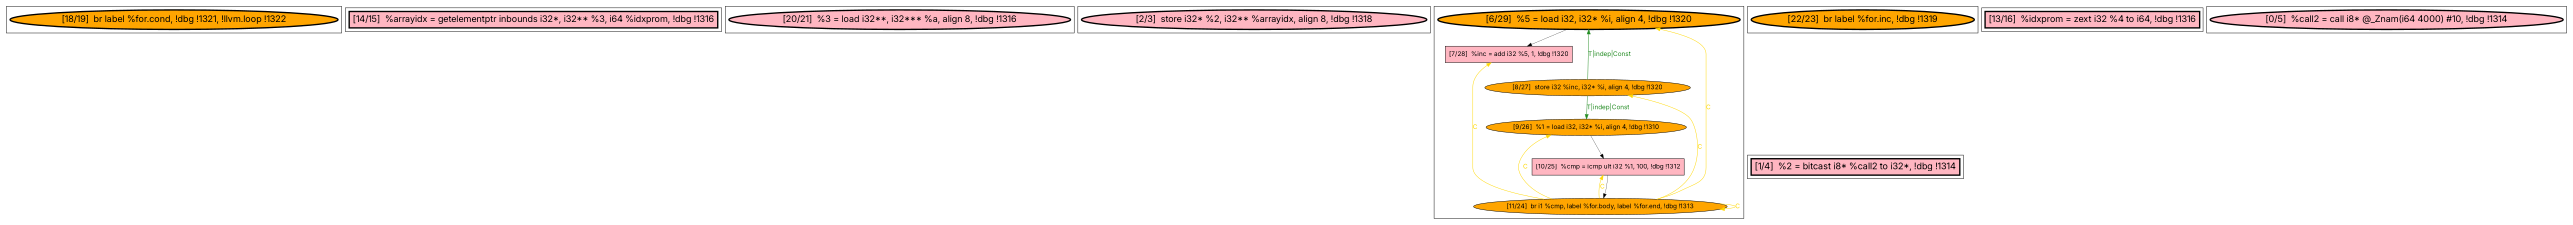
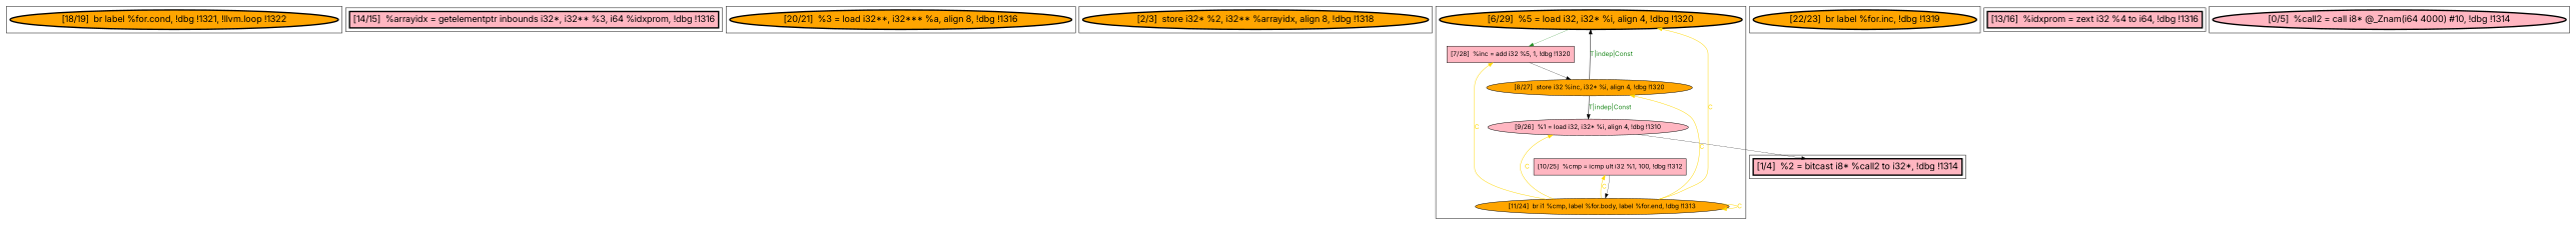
  digraph {
    fontname=Inter
    node [fillcolor=lightpink fontname=Inter fontsize=20 penwidth=3.0 shape=ellipse style=filled]
    edge [color=gold fontcolor=gold fontname=Inter penwidth=1.0 style=solid]
    n1 [fillcolor=orange label="[18/19]  br label %for.cond, !dbg !1321, !llvm.loop !1322"]
    n2 [label="[14/15]  %arrayidx = getelementptr inbounds i32*, i32** %3, i64 %idxprom, !dbg !1316" shape=rectangle]
-   n3 [label="[20/21]  %3 = load i32**, i32*** %a, align 8, !dbg !1316"]
-   n4 [label="[2/3]  store i32* %2, i32** %arrayidx, align 8, !dbg !1318"]
+   n3 [fillcolor=orange label="[20/21]  %3 = load i32**, i32*** %a, align 8, !dbg !1316"]
+   n4 [fillcolor=orange label="[2/3]  store i32* %2, i32** %arrayidx, align 8, !dbg !1318"]
    n5 [fillcolor=orange label="[6/29]  %5 = load i32, i32* %i, align 4, !dbg !1320"]
    n6 [fillcolor=orange label="[8/27]  store i32 %inc, i32* %i, align 4, !dbg !1320" fontsize="" penwidth=""]
    n7 [label="[7/28]  %inc = add i32 %5, 1, !dbg !1320" shape=rectangle fontsize="" penwidth=""]
-   n8 [fillcolor=orange label="[9/26]  %1 = load i32, i32* %i, align 4, !dbg !1310" fontsize="" penwidth=""]
+   n8 [label="[9/26]  %1 = load i32, i32* %i, align 4, !dbg !1310" fontsize="" penwidth=""]
    n9 [label="[10/25]  %cmp = icmp ult i32 %1, 100, !dbg !1312" shape=rectangle fontsize="" penwidth=""]
    n10 [fillcolor=orange label="[11/24]  br i1 %cmp, label %for.body, label %for.end, !dbg !1313" fontsize="" penwidth=""]
    n11 [label="[1/4]  %2 = bitcast i8* %call2 to i32*, !dbg !1314" shape=rectangle]
    n12 [fillcolor=orange label="[22/23]  br label %for.inc, !dbg !1319"]
    n13 [label="[13/16]  %idxprom = zext i32 %4 to i64, !dbg !1316" shape=rectangle]
    n14 [label="[0/5]  %call2 = call i8* @_Znam(i64 4000) #10, !dbg !1314"]
    subgraph cluster_1 {
      n1
    }
    subgraph cluster_2 {
      n2
    }
    subgraph cluster_3 {
      n3
    }
    subgraph cluster_4 {
      n4
    }
    subgraph cluster_5 {
      n5
      n6
      n7
      n8
      n9
      n10
    }
    subgraph cluster_6 {
      n11
    }
    subgraph cluster_7 {
      n12
    }
    subgraph cluster_8 {
      n13
    }
    subgraph cluster_9 {
      n14
    }
-   n5 -> n7 [color=black fontcolor=black penwidth=0.5]
-   n6 -> n5 [color=forestgreen fontcolor=forestgreen label="T|indep|Const"]
-   n6 -> n8 [color=forestgreen fontcolor=forestgreen label="T|indep|Const"]
-   n8 -> n9 [color=black fontcolor=black penwidth=0.5]
+   n5 -> n7 [color=forestgreen fontcolor=black penwidth=0.5]
+   n6 -> n5 [color=black fontcolor=forestgreen label="T|indep|Const"]
+   n6 -> n8 [color=black fontcolor=forestgreen label="T|indep|Const"]
+   n7 -> n6 [color=black fontcolor=black penwidth=0.5]
+   n8 -> n11 [color=black fontcolor=black penwidth=0.5]
    n9 -> n10 [color=black fontcolor=black penwidth=0.5]
    n10 -> n5 [label=C]
    n10 -> n6 [label=C]
    n10 -> n7 [label=C]
    n10 -> n8 [label=C]
    n10 -> n9 [label=C]
    n10 -> n10 [label=C]
  }
